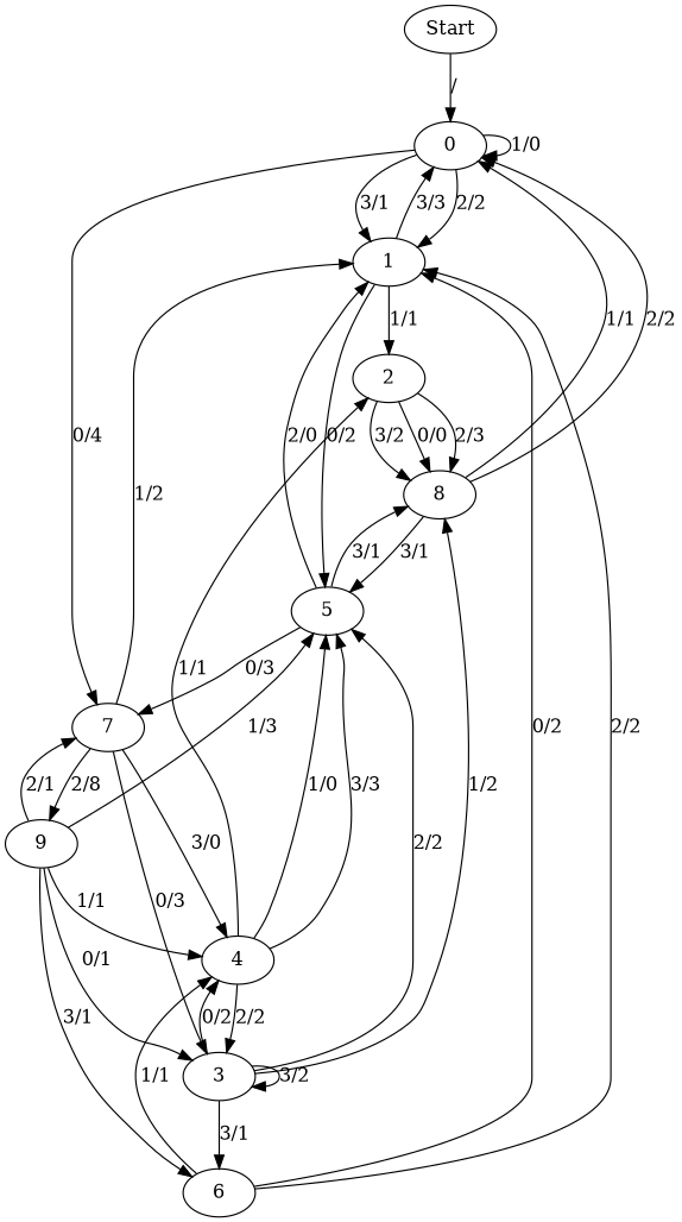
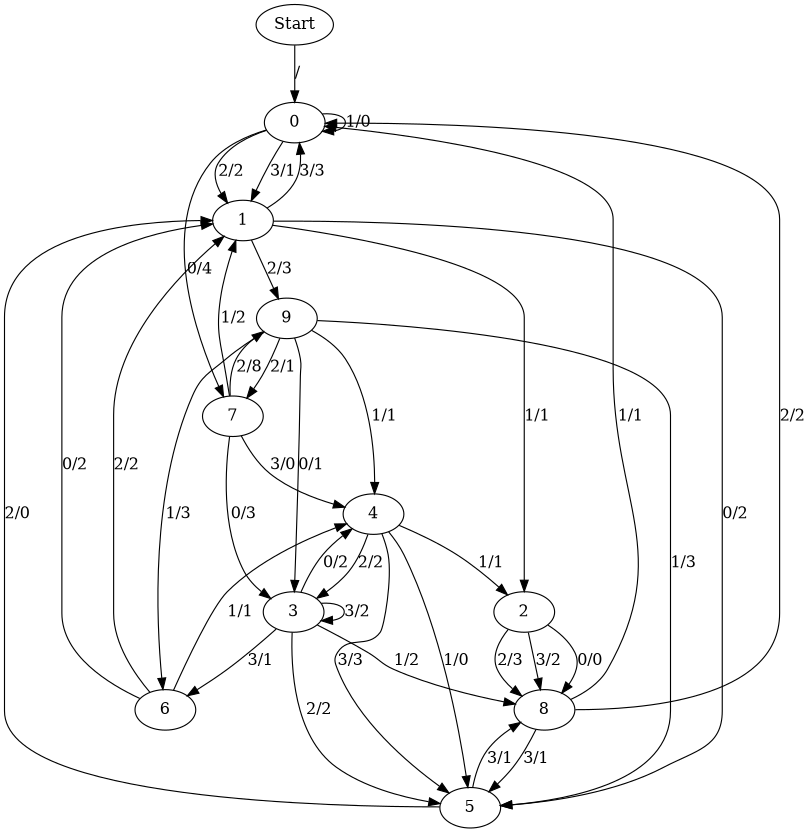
  digraph {
    Start
    0
    1
    7
    9
    5
    2
    3
    4
    6
    8
    Start -> 0 [label="/"]
    0 -> 0 [label="1/0"]
    0 -> 1 [label="2/2"]
    0 -> 1 [label="3/1"]
    0 -> 7 [label="0/4"]
    1 -> 0 [label="3/3"]
+   1 -> 9 [label="2/3"]
    1 -> 5 [label="0/2"]
    1 -> 2 [label="1/1"]
    7 -> 1 [label="1/2"]
    7 -> 9 [label="2/8"]
    7 -> 3 [label="0/3"]
    7 -> 4 [label="3/0"]
    9 -> 7 [label="2/1"]
    9 -> 5 [label="1/3"]
    9 -> 3 [label="0/1"]
    9 -> 4 [label="1/1"]
-   9 -> 6 [label="3/1"]
+   9 -> 6 [label="1/3"]
    5 -> 1 [label="2/0"]
-   5 -> 7 [label="0/3"]
    5 -> 8 [label="3/1"]
    2 -> 8 [label="0/0"]
    2 -> 8 [label="2/3"]
    2 -> 8 [label="3/2"]
    3 -> 5 [label="2/2"]
    3 -> 3 [label="3/2"]
    3 -> 4 [label="0/2"]
    3 -> 6 [label="3/1"]
    3 -> 8 [label="1/2"]
    4 -> 5 [label="3/3"]
    4 -> 5 [label="1/0"]
    4 -> 2 [label="1/1"]
    4 -> 3 [label="2/2"]
    6 -> 1 [label="0/2"]
    6 -> 1 [label="2/2"]
    6 -> 4 [label="1/1"]
    8 -> 0 [label="1/1"]
    8 -> 0 [label="2/2"]
    8 -> 5 [label="3/1"]
  }
